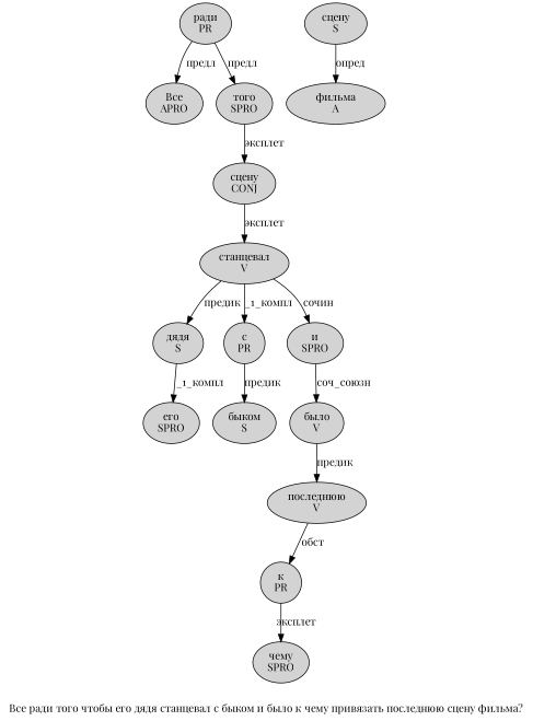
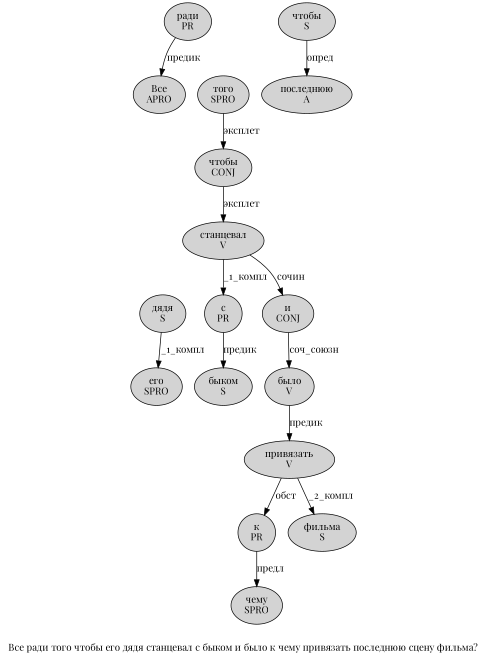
  digraph {
    fontname="Playfair Display"
    label="Все ради того чтобы его дядя станцевал с быком и было к чему привязать последнюю сцену фильма?"
    node [fillcolor=lightgray fontname="Playfair Display" penwidth=1 shape=ellipse style=filled]
    edge [fontname="Playfair Display"]
    n1 [label="Все\nAPRO"]
    n2 [label="ради\nPR"]
    n3 [label="того\nSPRO"]
-   n4 [label="сцену\nCONJ"]
+   n4 [label="чтобы\nCONJ"]
    n5 [label="станцевал\nV"]
    n6 [label="дядя\nS"]
    n7 [label="с\nPR"]
-   n8 [label="и\nSPRO"]
+   n8 [label="и\nCONJ"]
    n9 [label="его\nSPRO"]
    n10 [label="быком\nS"]
    n11 [label="было\nV"]
-   n12 [label="последнюю\nV"]
+   n12 [label="привязать\nV"]
    n13 [label="к\nPR"]
+   n14 [label="фильма\nS"]
    n15 [label="чему\nSPRO"]
-   n16 [label="сцену\nS"]
-   n17 [label="фильма\nA"]
-   n2 -> n1 [label="предл"]
-   n2 -> n3 [label="предл"]
+   n16 [label="чтобы\nS"]
+   n17 [label="последнюю\nA"]
+   n2 -> n1 [label="предик"]
    n3 -> n4 [label="эксплет"]
    n4 -> n5 [label="эксплет"]
-   n5 -> n6 [label="предик"]
    n5 -> n7 [label="_1_компл"]
    n5 -> n8 [label="сочин"]
    n6 -> n9 [label="_1_компл"]
    n7 -> n10 [label="предик"]
    n8 -> n11 [label="соч_союзн"]
    n11 -> n12 [label="предик"]
    n12 -> n13 [label="обст"]
-   n13 -> n15 [label="эксплет"]
+   n12 -> n14 [label="_2_компл"]
+   n13 -> n15 [label="предл"]
    n16 -> n17 [label="опред"]
  }
